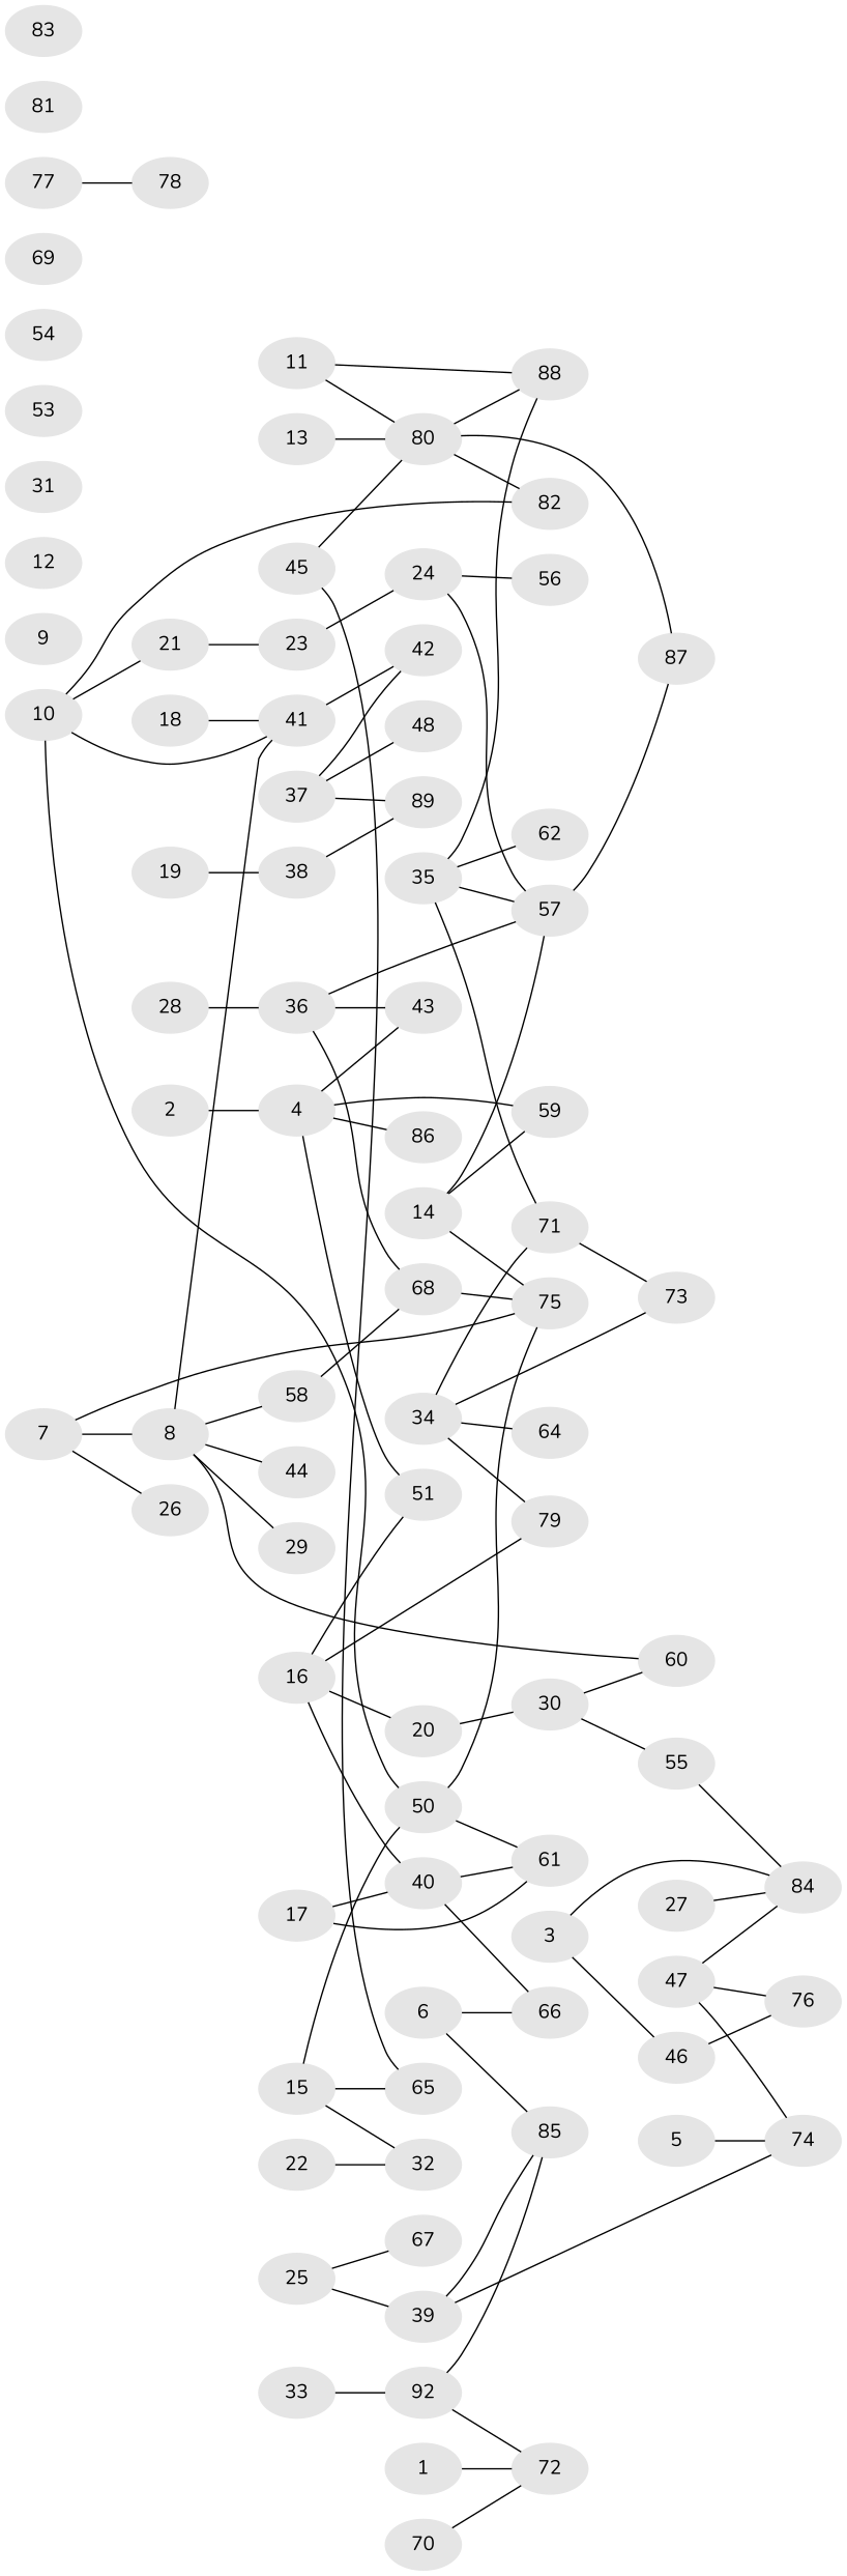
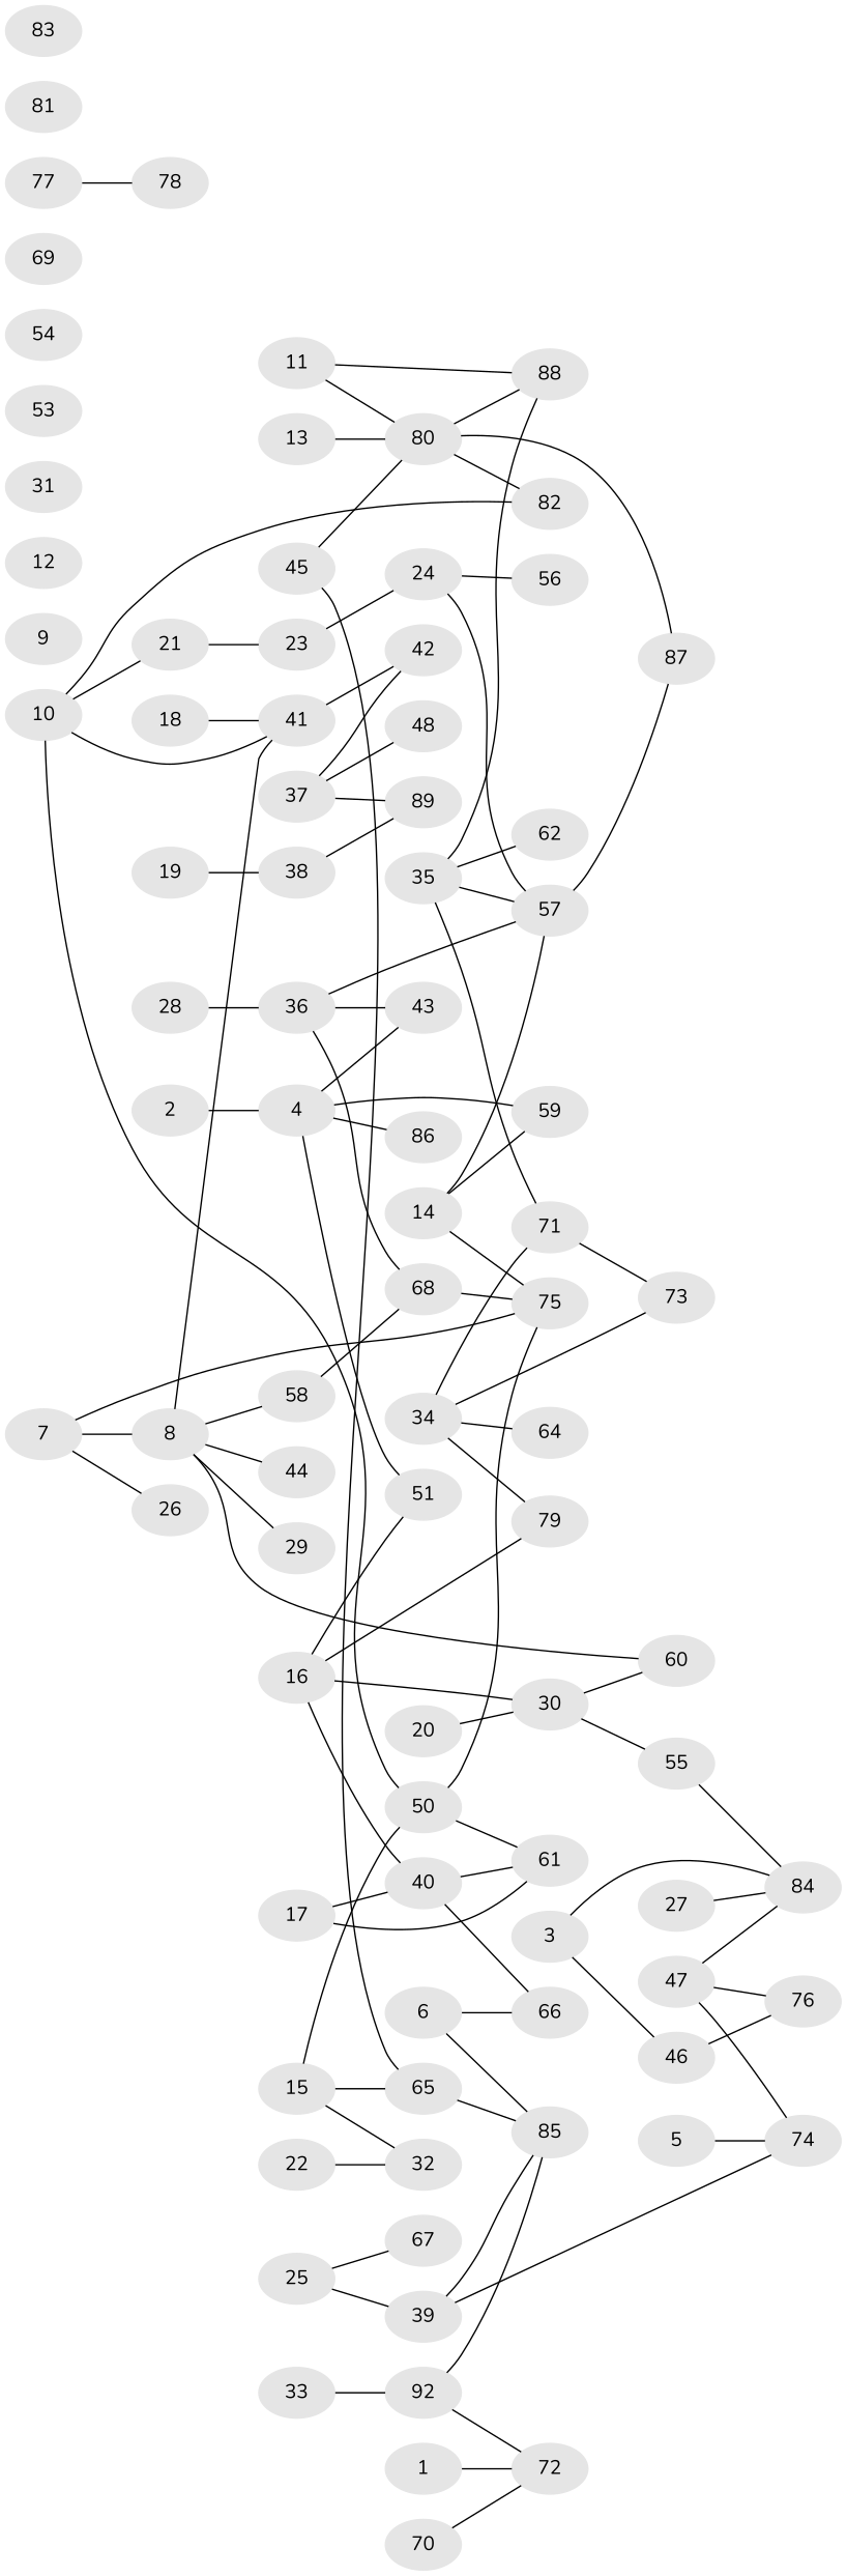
  graph {
    fontname=Nunito
    rankdir=LR
    node [color=gray90 fontname=Nunito style=filled]
    edge [fontname=Nunito]
    1
    72
    2
    4
    43
    51
    59
    86
    3
    46
    84
    76
    5
    74
    6
    66
    85
    7
    8
    26
    75
    29
    41
    44
    58
    60
    42
    68
    9
    10
    21
    50
    82
    23
    61
    11
    80
    88
    87
    12
    13
    14
    57
    15
    32
    65
    16
    20
    40
    79
    30
    17
    18
    19
    38
    89
    55
    24
    22
    56
    25
    39
    67
    27
    28
    36
    31
    n68 [label=92]
    33
    34
    64
    71
    73
    35
    62
    37
    48
    45
    47
    53
    54
    69
    70
    77
    78
    81
    83
    1 -- 72
    2 -- 4
    4 -- 43
    4 -- 51
    4 -- 59
    4 -- 86
    3 -- 46
    3 -- 84
    46 -- 76
    5 -- 74
    6 -- 66
    6 -- 85
    7 -- 8
    7 -- 26
    7 -- 75
    8 -- 29
    8 -- 41
    8 -- 44
    8 -- 58
    8 -- 60
    41 -- 42
    58 -- 68
    68 -- 75
    10 -- 41
    10 -- 21
    10 -- 50
    10 -- 82
    21 -- 23
    50 -- 75
    50 -- 61
    23 -- 24
    11 -- 80
    11 -- 88
    80 -- 82
    80 -- 88
    80 -- 87
    13 -- 80
    14 -- 59
    14 -- 75
    14 -- 57
    57 -- 87
    15 -- 50
    15 -- 32
    15 -- 65
+   65 -- 85
    16 -- 51
-   16 -- 20
+   16 -- 30
    16 -- 40
    16 -- 79
    20 -- 30
    40 -- 66
    40 -- 61
    30 -- 60
    30 -- 55
    17 -- 61
    17 -- 40
    18 -- 41
    19 -- 38
    38 -- 89
    55 -- 84
    24 -- 57
    24 -- 56
    22 -- 32
    25 -- 39
    25 -- 67
    39 -- 74
    39 -- 85
    27 -- 84
    28 -- 36
    36 -- 43
    36 -- 68
    36 -- 57
    n68 -- 72
    n68 -- 85
    33 -- n68
    34 -- 79
    34 -- 64
    34 -- 71
    34 -- 73
    71 -- 73
    35 -- 88
    35 -- 57
    35 -- 71
    35 -- 62
    37 -- 42
    37 -- 89
    37 -- 48
    45 -- 80
    45 -- 65
    47 -- 84
    47 -- 76
    47 -- 74
    70 -- 72
    77 -- 78
  }
